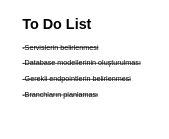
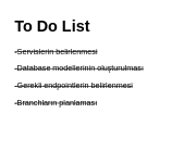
  <mxCell id="0" />
  <mxCell id="1" parent="0" />
- <mxCell id="2" value="&lt;h1 style=&quot;margin-top: 0px;&quot;&gt;To Do List&lt;/h1&gt;&lt;p&gt;&lt;strike&gt;-Servislerin belirlenmesi&lt;/strike&gt;&lt;/p&gt;&lt;p&gt;&lt;strike&gt;-Database modellerinin oluşturulması&lt;/strike&gt;&lt;/p&gt;&lt;p&gt;&lt;strike style=&quot;&quot;&gt;-Gerekli endpointlerin belirlenmesi&lt;/strike&gt;&lt;/p&gt;&lt;p&gt;&lt;strike&gt;-Branchların planlaması&lt;/strike&gt;&lt;/p&gt;" style="text;html=1;whiteSpace=wrap;overflow=hidden;rounded=0;" parent="1" vertex="1"><mxGeometry x="35" y="20" width="240" height="190" as="geometry" /></mxCell>
+ <mxCell id="2" value="&lt;h1 style=&quot;margin-top: 0px;&quot;&gt;To Do List&lt;/h1&gt;&lt;p&gt;&lt;strike&gt;-Servislerin belirlenmesi&lt;/strike&gt;&lt;/p&gt;&lt;p&gt;&lt;strike&gt;-Database modellerinin oluşturulması&lt;/strike&gt;&lt;/p&gt;&lt;p&gt;&lt;strike style=&quot;&quot;&gt;-Gerekli endpointlerin belirlenmesi&lt;/strike&gt;&lt;/p&gt;&lt;p&gt;&lt;strike&gt;-Branchların planlaması&lt;/strike&gt;&lt;/p&gt;" style="text;html=1;whiteSpace=wrap;overflow=hidden;rounded=0;" parent="1" vertex="1"><mxGeometry x="20" y="20" width="240" height="190" as="geometry" /></mxCell>
